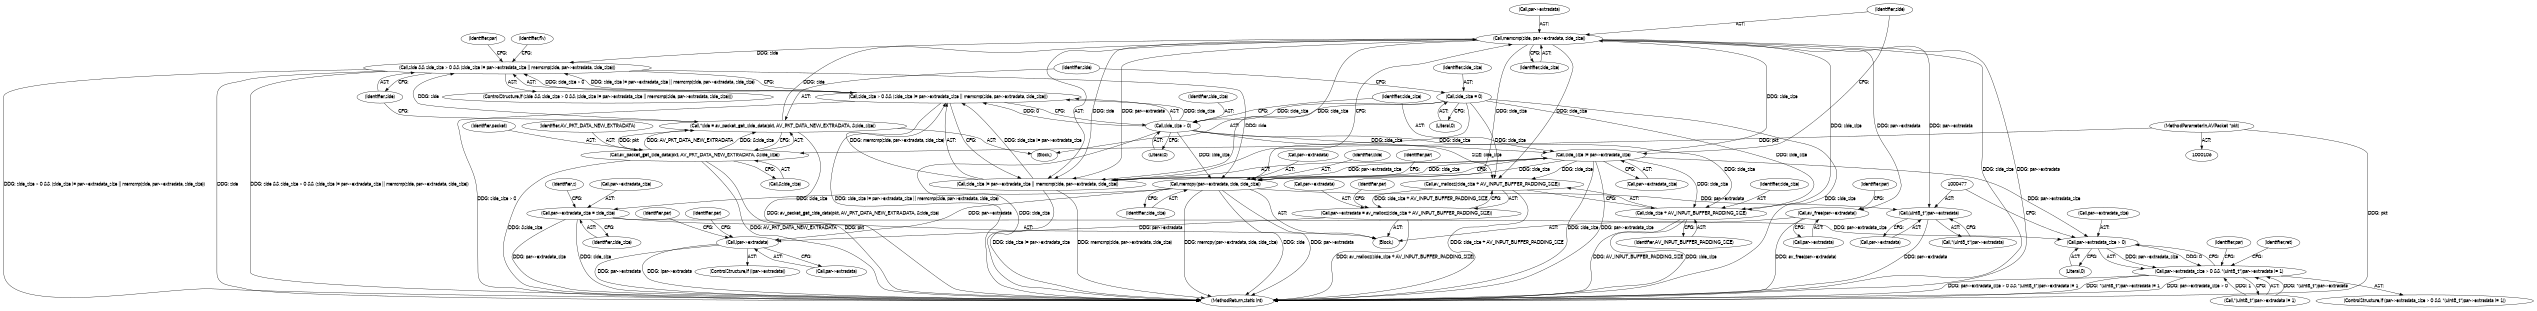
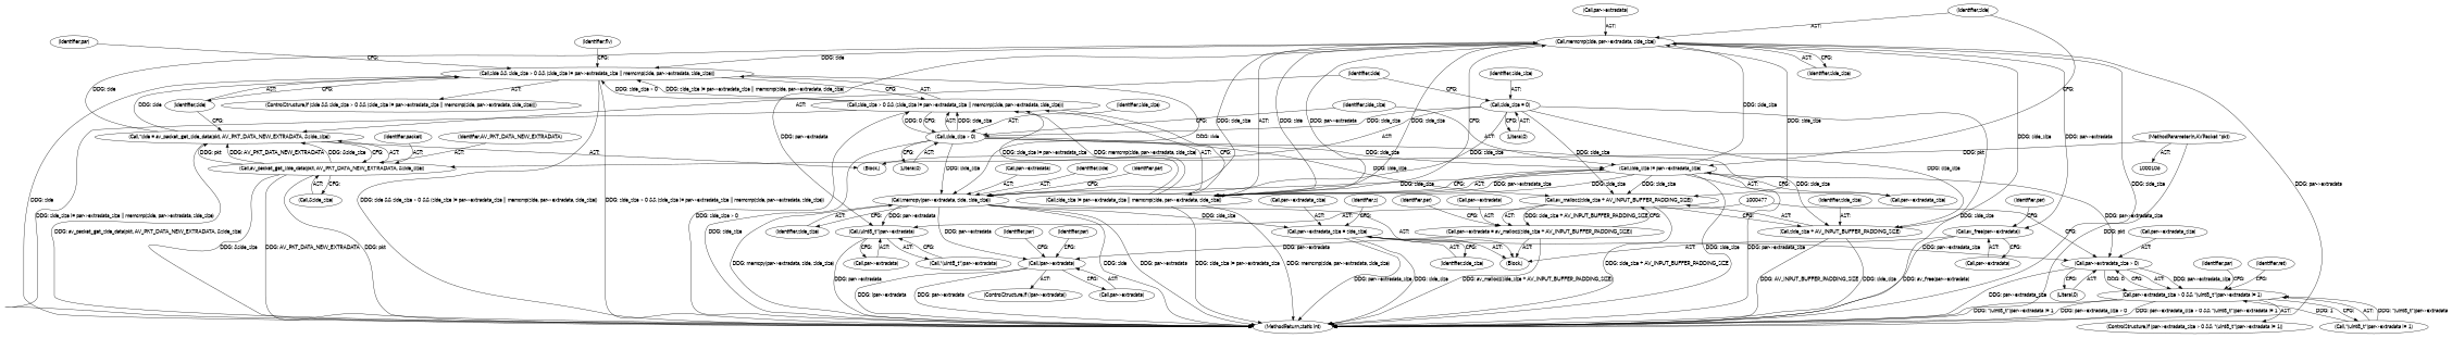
  digraph {
    fontname=Lato
    node [fontname=Lato]
    edge [fontname=Lato]
    n1 [label="(Call,memcmp(side, par->extradata, side_size))"]
    n2 [label="(Call,side && side_size > 0 && (side_size != par->extradata_size || memcmp(side, par->extradata, side_size)))"]
    n3 [label="(Call,memcpy(par->extradata, side, side_size))"]
    n4 [label="(Call,(uint8_t*)par->extradata)"]
    n5 [label="(Call,side_size != par->extradata_size || memcmp(side, par->extradata, side_size))"]
    n6 [label="(Call,av_free(par->extradata))"]
    n7 [label="(Call,av_mallocz(side_size + AV_INPUT_BUFFER_PADDING_SIZE))"]
    n8 [label="(Call,side_size + AV_INPUT_BUFFER_PADDING_SIZE)"]
    n9 [label="(Identifier,side_size)"]
    n10 [label="(MethodReturn,static int)"]
    n11 [label="(Call,side_size > 0 && (side_size != par->extradata_size || memcmp(side, par->extradata, side_size)))"]
    n12 [label="(ControlStructure,if (side && side_size > 0 && (side_size != par->extradata_size || memcmp(side, par->extradata, side_size))))"]
    n13 [label="(Identifier,side)"]
    n14 [label="(Call,par->extradata_size = side_size)"]
    n15 [label="(Identifier,side_size)"]
    n16 [label="(Block,)"]
    n17 [label="(Call,!par->extradata)"]
    n18 [label="(Call,par->extradata)"]
    n19 [label="(Call,*(uint8_t*)par->extradata)"]
    n20 [label="(Call,side_size != par->extradata_size)"]
    n21 [label="(Call,par->extradata)"]
    n22 [label="(Call,par->extradata = av_mallocz(side_size + AV_INPUT_BUFFER_PADDING_SIZE))"]
-   n23 [label="(Identifier,AV_INPUT_BUFFER_PADDING_SIZE)"]
    n24 [label="(Call,*side = av_packet_get_side_data(pkt, AV_PKT_DATA_NEW_EXTRADATA, &side_size))"]
    n25 [label="(Call,av_packet_get_side_data(pkt, AV_PKT_DATA_NEW_EXTRADATA, &side_size))"]
    n26 [label="(Block,)"]
    n27 [label="(Call,&side_size)"]
    n28 [label="(MethodParameterIn,AVPacket *pkt)"]
    1000106
    n30 [label="(Call,par->extradata_size > 0)"]
    n31 [label="(Call,par->extradata_size)"]
    n32 [label="(Call,par->extradata_size > 0 && *(uint8_t*)par->extradata != 1)"]
    n33 [label="(Literal,0)"]
    n34 [label="(Call,side_size > 0)"]
    n35 [label="(Literal,0)"]
    n36 [label="(Call,side_size = 0)"]
    n37 [label="(Literal,0)"]
    n38 [label="(Identifier,side_size)"]
    n39 [label="(ControlStructure,if (par->extradata_size > 0 && *(uint8_t*)par->extradata != 1))"]
    n40 [label="(Call,*(uint8_t*)par->extradata != 1)"]
    n41 [label="(Call,par->extradata)"]
    n42 [label="(ControlStructure,if (!par->extradata))"]
    n43 [label="(Identifier,par)"]
    n44 [label="(Identifier,side_size)"]
    n45 [label="(Identifier,side_size)"]
    n46 [label="(Identifier,packet)"]
    n47 [label="(Call,par->extradata)"]
    n48 [label="(Identifier,par)"]
    n49 [label="(Identifier,side)"]
    n50 [label="(Identifier,par)"]
    n51 [label="(Identifier,side_size)"]
    n52 [label="(Identifier,side)"]
    n53 [label="(Call,par->extradata_size)"]
    n54 [label="(Call,par->extradata)"]
    n55 [label="(Call,par->extradata_size)"]
    n56 [label="(Identifier,par)"]
    n57 [label="(Identifier,side)"]
    n58 [label="(Identifier,AV_PKT_DATA_NEW_EXTRADATA)"]
    n59 [label="(Identifier,side_size)"]
    n60 [label="(Identifier,par)"]
    n61 [label="(Identifier,s)"]
    n62 [label="(Identifier,par)"]
    n63 [label="(Identifier,par)"]
    n64 [label="(Identifier,flv)"]
    n65 [label="(Call,par->extradata)"]
    n66 [label="(Identifier,ret)"]
    1000477
    n1 -> n2 [label="DDG: side"]
    n1 -> n3 [label="DDG: side_size"]
    n1 -> n4 [label="DDG: par->extradata"]
    n1 -> n5 [label="AST: "]
    n1 -> n5 [label="DDG: side"]
    n1 -> n5 [label="DDG: par->extradata"]
    n1 -> n5 [label="DDG: side_size"]
    n1 -> n6 [label="DDG: par->extradata"]
    n1 -> n7 [label="DDG: side_size"]
    n1 -> n8 [label="DDG: side_size"]
    n1 -> n9 [label="CFG: "]
    n1 -> n10 [label="DDG: side_size"]
    n1 -> n10 [label="DDG: par->extradata"]
    n2 -> n3 [label="DDG: side"]
    n2 -> n10 [label="DDG: side_size > 0 && (side_size != par->extradata_size || memcmp(side, par->extradata, side_size))"]
    n2 -> n10 [label="DDG: side"]
    n2 -> n10 [label="DDG: side && side_size > 0 && (side_size != par->extradata_size || memcmp(side, par->extradata, side_size))"]
    n2 -> n11 [label="CFG: "]
    n2 -> n12 [label="AST: "]
    n2 -> n13 [label="CFG: "]
    n3 -> n4 [label="DDG: par->extradata"]
    n3 -> n10 [label="DDG: memcpy(par->extradata, side, side_size)"]
    n3 -> n10 [label="DDG: side"]
    n3 -> n10 [label="DDG: par->extradata"]
    n3 -> n14 [label="DDG: side_size"]
    n3 -> n15 [label="CFG: "]
    n3 -> n16 [label="AST: "]
    n3 -> n17 [label="DDG: par->extradata"]
    n4 -> n10 [label="DDG: par->extradata"]
    n4 -> n18 [label="CFG: "]
    n4 -> n19 [label="AST: "]
    n5 -> n1 [label="CFG: "]
    n5 -> n10 [label="DDG: side_size != par->extradata_size"]
    n5 -> n10 [label="DDG: memcmp(side, par->extradata, side_size)"]
    n5 -> n11 [label="AST: "]
    n5 -> n11 [label="DDG: side_size != par->extradata_size"]
    n5 -> n11 [label="DDG: memcmp(side, par->extradata, side_size)"]
    n5 -> n20 [label="CFG: "]
    n6 -> n10 [label="DDG: av_free(par->extradata)"]
    n6 -> n16 [label="AST: "]
    n6 -> n21 [label="CFG: "]
    n7 -> n8 [label="CFG: "]
    n7 -> n10 [label="DDG: side_size + AV_INPUT_BUFFER_PADDING_SIZE"]
    n7 -> n22 [label="AST: "]
    n7 -> n22 [label="DDG: side_size + AV_INPUT_BUFFER_PADDING_SIZE"]
    n8 -> n7 [label="AST: "]
    n8 -> n10 [label="DDG: side_size"]
    n8 -> n10 [label="DDG: AV_INPUT_BUFFER_PADDING_SIZE"]
-   n8 -> n23 [label="CFG: "]
    n9 -> n1 [label="AST: "]
    n11 -> n2 [label="AST: "]
    n11 -> n2 [label="DDG: side_size > 0"]
    n11 -> n2 [label="DDG: side_size != par->extradata_size || memcmp(side, par->extradata, side_size)"]
    n11 -> n5 [label="CFG: "]
    n11 -> n10 [label="DDG: side_size != par->extradata_size || memcmp(side, par->extradata, side_size)"]
    n11 -> n10 [label="DDG: side_size > 0"]
    n11 -> n34 [label="CFG: "]
    n13 -> n2 [label="AST: "]
    n13 -> n24 [label="CFG: "]
    n14 -> n10 [label="DDG: par->extradata_size"]
    n14 -> n10 [label="DDG: side_size"]
    n14 -> n16 [label="AST: "]
    n14 -> n30 [label="DDG: par->extradata_size"]
    n14 -> n38 [label="CFG: "]
    n15 -> n3 [label="AST: "]
    n17 -> n10 [label="DDG: !par->extradata"]
    n17 -> n10 [label="DDG: par->extradata"]
    n17 -> n41 [label="CFG: "]
    n17 -> n42 [label="AST: "]
    n18 -> n4 [label="AST: "]
    n19 -> n4 [label="CFG: "]
    n20 -> n1 [label="DDG: side_size"]
    n20 -> n3 [label="DDG: side_size"]
    n20 -> n5 [label="AST: "]
    n20 -> n5 [label="DDG: side_size"]
    n20 -> n5 [label="DDG: par->extradata_size"]
    n20 -> n7 [label="DDG: side_size"]
-   n20 -> n8 [label="DDG: side_size"]
    n20 -> n10 [label="DDG: side_size"]
    n20 -> n10 [label="DDG: par->extradata_size"]
    n20 -> n30 [label="DDG: par->extradata_size"]
    n20 -> n31 [label="CFG: "]
    n21 -> n6 [label="AST: "]
    n22 -> n7 [label="CFG: "]
    n22 -> n10 [label="DDG: av_mallocz(side_size + AV_INPUT_BUFFER_PADDING_SIZE)"]
    n22 -> n16 [label="AST: "]
    n22 -> n17 [label="DDG: par->extradata"]
-   n23 -> n8 [label="AST: "]
    n24 -> n1 [label="DDG: side"]
    n24 -> n2 [label="DDG: side"]
    n24 -> n10 [label="DDG: av_packet_get_side_data(pkt, AV_PKT_DATA_NEW_EXTRADATA, &side_size)"]
    n24 -> n25 [label="CFG: "]
    n24 -> n26 [label="AST: "]
    n25 -> n10 [label="DDG: &side_size"]
    n25 -> n10 [label="DDG: AV_PKT_DATA_NEW_EXTRADATA"]
    n25 -> n10 [label="DDG: pkt"]
    n25 -> n24 [label="AST: "]
    n25 -> n24 [label="DDG: pkt"]
    n25 -> n24 [label="DDG: AV_PKT_DATA_NEW_EXTRADATA"]
    n25 -> n24 [label="DDG: &side_size"]
    n25 -> n27 [label="CFG: "]
    n27 -> n25 [label="AST: "]
    n28 -> n10 [label="DDG: pkt"]
    n28 -> n25 [label="DDG: pkt"]
    n28 -> 1000106 [label="AST: "]
+   n30 -> n10 [label="DDG: par->extradata_size"]
    n30 -> n32 [label="AST: "]
    n30 -> n32 [label="DDG: par->extradata_size"]
    n30 -> n32 [label="DDG: 0"]
    n30 -> n33 [label="CFG: "]
    n31 -> n20 [label="AST: "]
    n32 -> n10 [label="DDG: par->extradata_size > 0 && *(uint8_t*)par->extradata != 1"]
    n32 -> n10 [label="DDG: *(uint8_t*)par->extradata != 1"]
    n32 -> n10 [label="DDG: par->extradata_size > 0"]
    n32 -> n30 [label="CFG: "]
    n32 -> n39 [label="AST: "]
    n32 -> n40 [label="CFG: "]
    n33 -> n30 [label="AST: "]
    n34 -> n3 [label="DDG: side_size"]
-   n34 -> n7 [label="SIZE: side_size"]
+   n34 -> n7 [label="DDG: side_size"]
    n34 -> n8 [label="DDG: side_size"]
    n34 -> n10 [label="DDG: side_size"]
    n34 -> n11 [label="AST: "]
    n34 -> n11 [label="DDG: side_size"]
    n34 -> n11 [label="DDG: 0"]
    n34 -> n20 [label="DDG: side_size"]
    n34 -> n35 [label="CFG: "]
    n35 -> n34 [label="AST: "]
    n36 -> n3 [label="DDG: side_size"]
    n36 -> n7 [label="DDG: side_size"]
-   n36 -> n8 [label="DDG: side_size"]
+   n36 -> n8 [label="DDG: size_size"]
    n36 -> n10 [label="DDG: side_size"]
    n36 -> n26 [label="AST: "]
    n36 -> n34 [label="DDG: side_size"]
    n36 -> n37 [label="CFG: "]
    n37 -> n36 [label="AST: "]
    n38 -> n14 [label="AST: "]
    n40 -> n32 [label="AST: "]
    n40 -> n32 [label="DDG: *(uint8_t*)par->extradata"]
    n40 -> n32 [label="DDG: 1"]
    n41 -> n17 [label="AST: "]
    n43 -> n32 [label="CFG: "]
    n44 -> n8 [label="AST: "]
    n45 -> n20 [label="AST: "]
    n45 -> n34 [label="CFG: "]
    n46 -> n25 [label="AST: "]
    n47 -> n22 [label="AST: "]
    n48 -> n17 [label="CFG: "]
    n49 -> n3 [label="AST: "]
    n50 -> n17 [label="CFG: "]
    n51 -> n34 [label="AST: "]
    n52 -> n1 [label="AST: "]
    n52 -> n20 [label="CFG: "]
    n53 -> n30 [label="AST: "]
    n54 -> n1 [label="AST: "]
    n55 -> n14 [label="AST: "]
    n56 -> n6 [label="CFG: "]
    n57 -> n24 [label="AST: "]
    n57 -> n36 [label="CFG: "]
    n58 -> n25 [label="AST: "]
    n59 -> n36 [label="AST: "]
    n60 -> n2 [label="CFG: "]
    n61 -> n14 [label="CFG: "]
    n62 -> n22 [label="CFG: "]
    n63 -> n3 [label="CFG: "]
    n64 -> n2 [label="CFG: "]
    n65 -> n3 [label="AST: "]
    n66 -> n32 [label="CFG: "]
    1000477 -> n4 [label="AST: "]
    1000477 -> n30 [label="CFG: "]
  }
